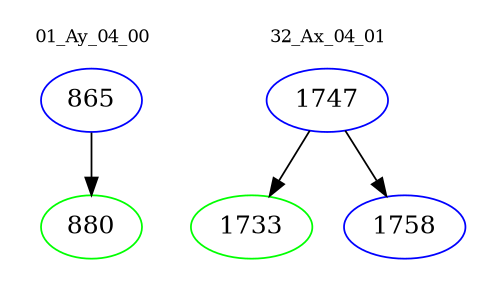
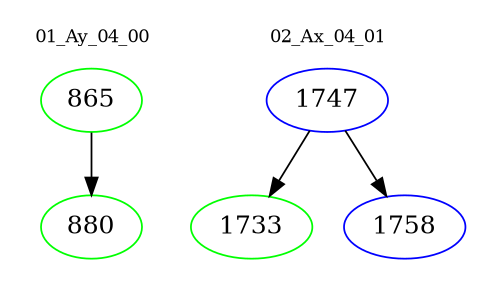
  digraph {
    node [color=blue]
    edge [color=black]
-   n1 [label=865]
+   n1 [color=green label=865]
    n2 [color=green label=880]
    n3 [label=1747]
    n4 [color=green label=1733]
    n5 [label=1758]
    subgraph cluster_1 {
      color=white
      fontsize=10
      label="01_Ay_04_00"
      n1
      n2
    }
    subgraph cluster_2 {
      color=white
      fontsize=10
-     label="32_Ax_04_01"
+     label="02_Ax_04_01"
      n3
      n4
      n5
    }
    n1 -> n2
    n3 -> n4
    n3 -> n5
  }
